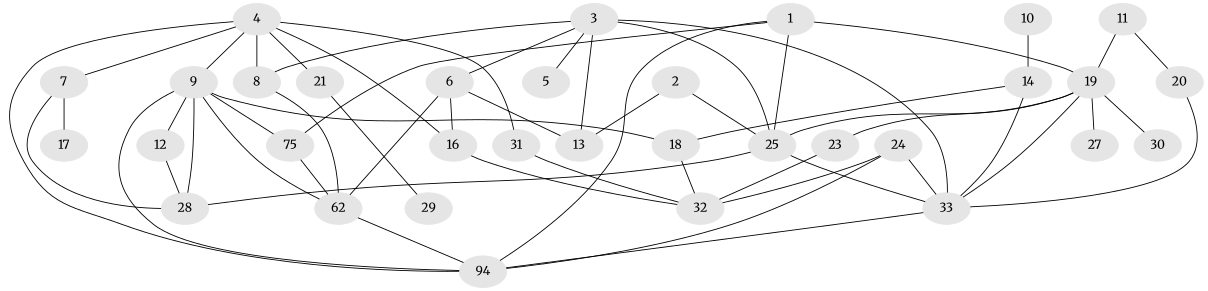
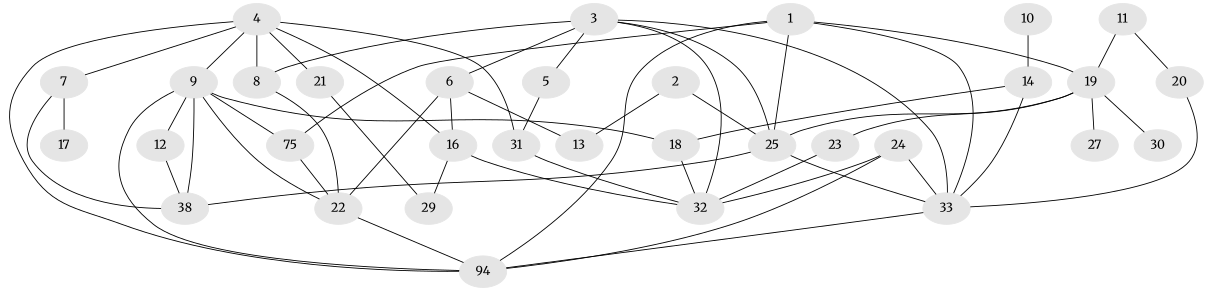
  graph {
    fontname=Merriweather
    node [color=gray90 fontname=Merriweather style=filled]
    edge [fontname=Merriweather weight=1.0]
    n1 [label=75]
    1
    19
    25
    n5 [label=94]
-   22 [label=62]
+   22
    33
    23
    27
    30
-   28
+   28 [label=38]
    2
    13
    3
    5
    6
    8
    31
    16
    4
    7
    9
    21
    17
    12
    18
    29
    32
    10
    14
    11
    20
    24
    n1 -- 22
    1 -- n1
    1 -- 19
    1 -- 25
    1 -- n5
    19 -- 25
-   19 -- 33
+   1 -- 33
    19 -- 23 [weight=2.0]
    19 -- 27
    19 -- 30
    25 -- 33
    25 -- 28
    22 -- n5
    33 -- n5
    23 -- 32
    2 -- 25
    2 -- 13
    3 -- 25
    3 -- 33
-   3 -- 13
+   3 -- 32
    3 -- 5
    3 -- 6
    3 -- 8
+   5 -- 31
    6 -- 22
    6 -- 13
    6 -- 16
    8 -- 22
    31 -- 32
+   16 -- 29
    16 -- 32
    4 -- n5
    4 -- 8
    4 -- 31
    4 -- 16
    4 -- 7
    4 -- 9
    4 -- 21
    7 -- 28
    7 -- 17
    9 -- n1
    9 -- n5
    9 -- 22
    9 -- 28
    9 -- 12
    9 -- 18
    21 -- 29
    12 -- 28
    18 -- 32
    10 -- 14
    14 -- 33
    14 -- 18
    11 -- 19
    11 -- 20
    20 -- 33
    24 -- n5
    24 -- 33 [weight=2.0]
    24 -- 32
  }
